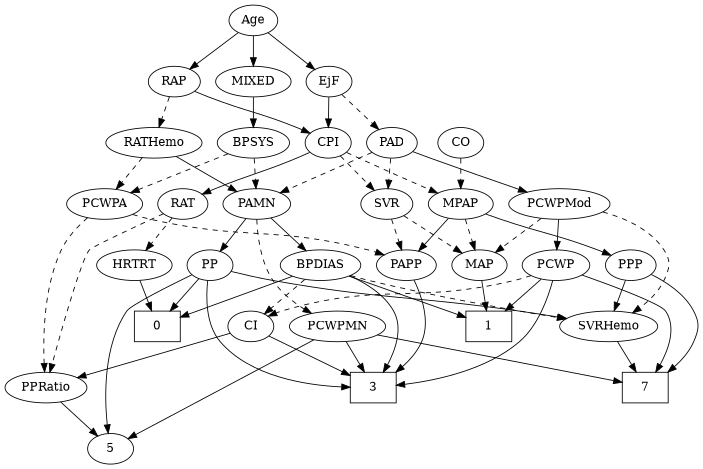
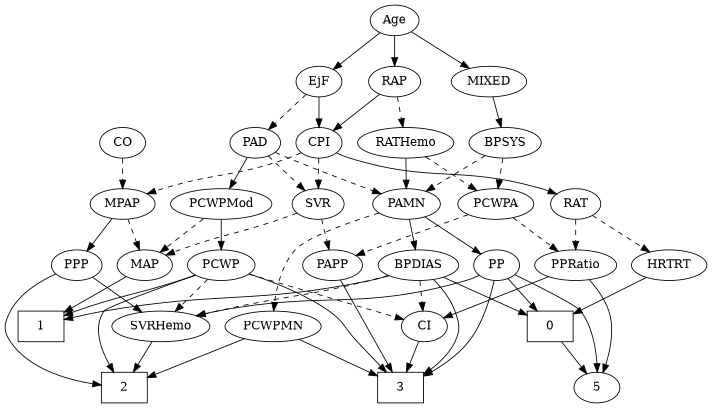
  strict digraph {
    edge [style=solid]
    1 [height=0.5 shape=box width=0.75]
-   2 [height=0.5 shape=box width=0.75 label=7]
+   2 [height=0.5 shape=box width=0.75]
    3 [height=0.5 shape=box width=0.75]
    n4 [height=0.5 label=0 shape=box width=0.75]
    5 [height=0.5 shape=ellipse width=0.75]
    Age [height=0.5 width=0.75]
    EjF [height=0.5 width=0.75]
    RAP [height=0.5 width=0.77632]
    MIXED [height=0.5 width=1.1193]
    PAD [height=0.5 width=0.79437]
    CPI [height=0.5 width=0.75]
    RATHemo [height=0.5 width=1.3721]
    BPSYS [height=0.5 width=1.0471]
    PAMN [height=0.5 width=1.011]
    SVR [height=0.5 width=0.77632]
    PCWPMod [height=0.5 width=1.4443]
    MPAP [height=0.5 width=0.97491]
    RAT [height=0.5 width=0.75827]
    CO [height=0.5 width=0.75]
    PCWPA [height=0.5 width=1.1555]
    PCWPMN [height=0.5 width=1.3902]
    BPDIAS [height=0.5 width=1.1735]
    PP [height=0.5 width=0.75]
    MAP [height=0.5 width=0.84854]
    PAPP [height=0.5 width=0.88464]
    PCWP [height=0.5 width=0.97491]
    PPP [height=0.5 width=0.75]
    PPRatio [height=0.5 width=1.1013]
    HRTRT [height=0.5 width=1.1013]
    SVRHemo [height=0.5 width=1.3902]
    CI [height=0.5 width=0.75]
    Age -> EjF
    Age -> RAP
    Age -> MIXED
    EjF -> PAD [style=dashed]
    EjF -> CPI
    RAP -> CPI
    RAP -> RATHemo [style=dashed]
    MIXED -> BPSYS
    PAD -> PAMN [style=dashed]
    PAD -> SVR [style=dashed]
    PAD -> PCWPMod
    CPI -> SVR [style=dashed]
    CPI -> MPAP [style=dashed]
    CPI -> RAT
    RATHemo -> PAMN
    RATHemo -> PCWPA [style=dashed]
    BPSYS -> PAMN [style=dashed]
    BPSYS -> PCWPA [style=dashed]
    PAMN -> PCWPMN [style=dashed]
    PAMN -> BPDIAS
    PAMN -> PP
    SVR -> MAP [style=dashed]
    SVR -> PAPP [style=dashed]
    PCWPMod -> MAP [style=dashed]
    PCWPMod -> PCWP
    MPAP -> MAP [style=dashed]
-   MPAP -> PAPP
    MPAP -> PPP
    RAT -> PPRatio [style=dashed]
    RAT -> HRTRT [style=dashed]
    CO -> MPAP [style=dashed]
    PCWPA -> PAPP [style=dashed]
    PCWPA -> PPRatio [style=dashed]
    PCWPMN -> 2
    PCWPMN -> 3
-   PCWPMN -> 5
+   n4 -> 5
    BPDIAS -> 1
    BPDIAS -> 3
    BPDIAS -> n4
    BPDIAS -> SVRHemo [style=dashed]
    BPDIAS -> CI [style=dashed]
    PP -> 3
    PP -> n4
    PP -> 5
    PP -> SVRHemo
    MAP -> 1
    PAPP -> 3
    PCWP -> 1
    PCWP -> 2
    PCWP -> 3
-   PCWPMod -> SVRHemo [style=dashed]
+   PCWP -> SVRHemo [style=dashed]
    PCWP -> CI [style=dashed]
    PPP -> 2
    PPP -> SVRHemo
    PPRatio -> 5
-   CI -> PPRatio
+   PPRatio -> CI
    HRTRT -> n4
    SVRHemo -> 2
    CI -> 3
  }
